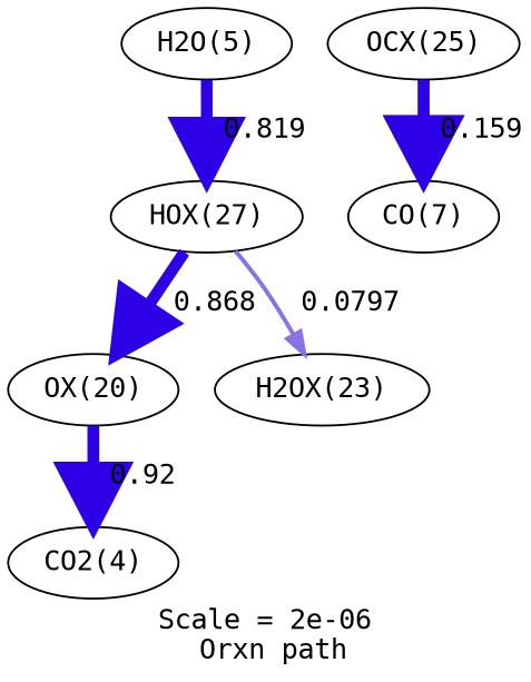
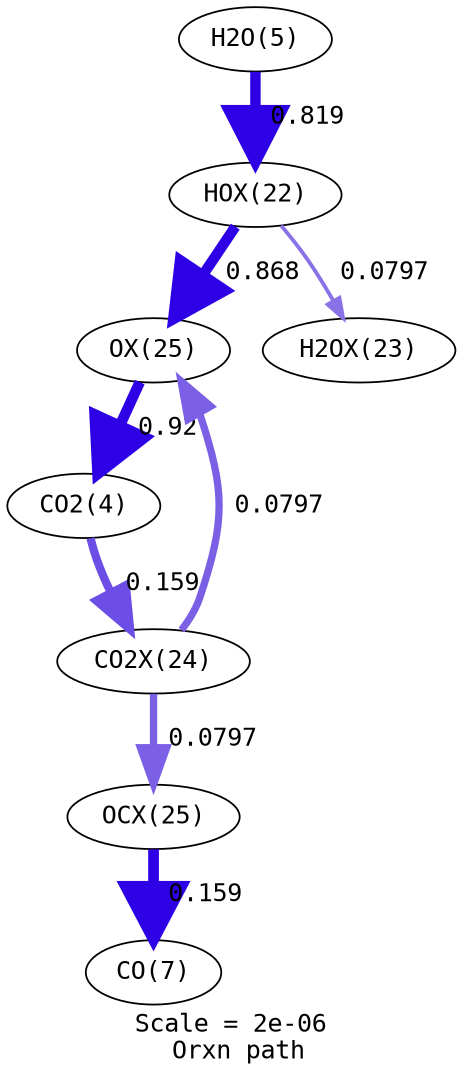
  digraph {
    fontname="DejaVu Sans Mono"
    label="Scale = 2e-06\l Orxn path"
    node [fontname="DejaVu Sans Mono"]
    edge [arrowsize=2.05 color="0.7, 0.58, 0.9" fontname="DejaVu Sans Mono" style="setlinewidth(4.09)"]
-   n1 [label="HOX(27)"]
-   n2 [label="OX(20)"]
+   n1 [label="HOX(22)"]
+   n2 [label="OX(25)"]
    n3 [label="H2OX(23)"]
    n4 [label="CO2(4)"]
    n5 [label="OCX(25)"]
    n6 [label="CO(7)"]
+   n7 [label="CO2X(24)"]
    n8 [label="H2O(5)"]
    n1 -> n2 [arrowsize=2.95 color="0.7, 1.37, 0.9" label=" 0.868" style="setlinewidth(5.89)"]
    n1 -> n3 [arrowsize=1.08 color="0.7, 0.506, 0.9" label=" 0.0797" style="setlinewidth(2.15)"]
    n2 -> n4 [arrowsize=2.97 color="0.7, 1.42, 0.9" label=" 0.92" style="setlinewidth(5.94)"]
+   n4 -> n7 [arrowsize=2.31 color="0.7, 0.659, 0.9" label=" 0.159" style="setlinewidth(4.61)"]
    n5 -> n6 [arrowsize=3 color="0.7, 1.5, 0.9" label=" 0.159" style="setlinewidth(6)"]
+   n7 -> n2 [label=" 0.0797"]
+   n7 -> n5 [label=" 0.0797"]
    n8 -> n1 [arrowsize=2.92 color="0.7, 1.32, 0.9" label=" 0.819" style="setlinewidth(5.85)"]
  }
